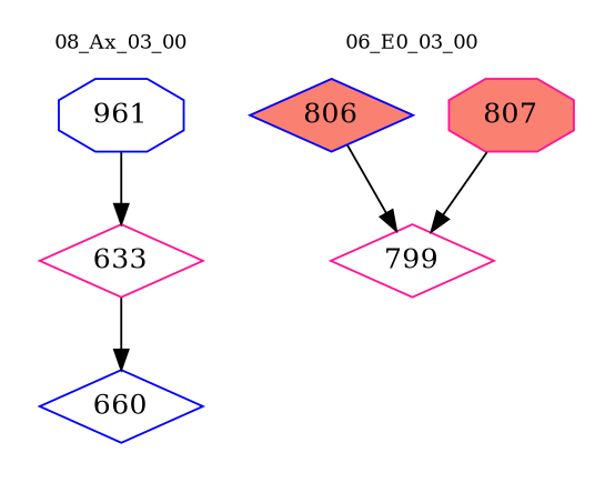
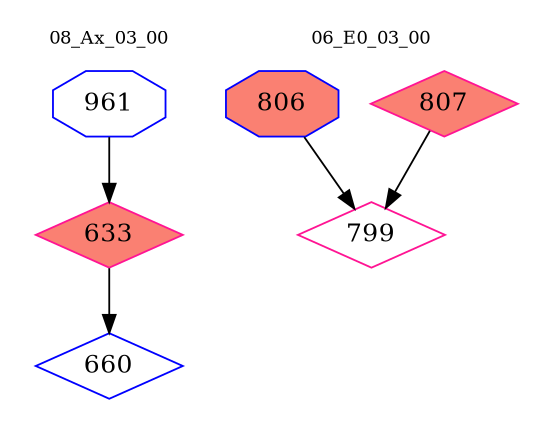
  digraph {
    node [color=blue fillcolor=white shape=diamond style=filled]
    edge [color=black]
    n1 [label=961 shape=octagon]
-   n2 [color=deeppink label=633]
+   n2 [color=deeppink fillcolor=salmon label=633]
    n3 [label=660]
-   n4 [color=deeppink fillcolor=salmon label=807 shape=octagon]
+   n4 [color=deeppink fillcolor=salmon label=807]
    n5 [color=deeppink label=799]
-   n6 [fillcolor=salmon label=806]
+   n6 [fillcolor=salmon label=806 shape=octagon]
    subgraph cluster_1 {
      color=white
      fontsize=10
      label="08_Ax_03_00"
      n1
      n2
      n3
    }
    subgraph cluster_2 {
      color=white
      fontsize=10
      label="06_E0_03_00"
      n4
      n5
      n6
    }
    n1 -> n2
    n2 -> n3
    n4 -> n5
    n6 -> n5
  }
